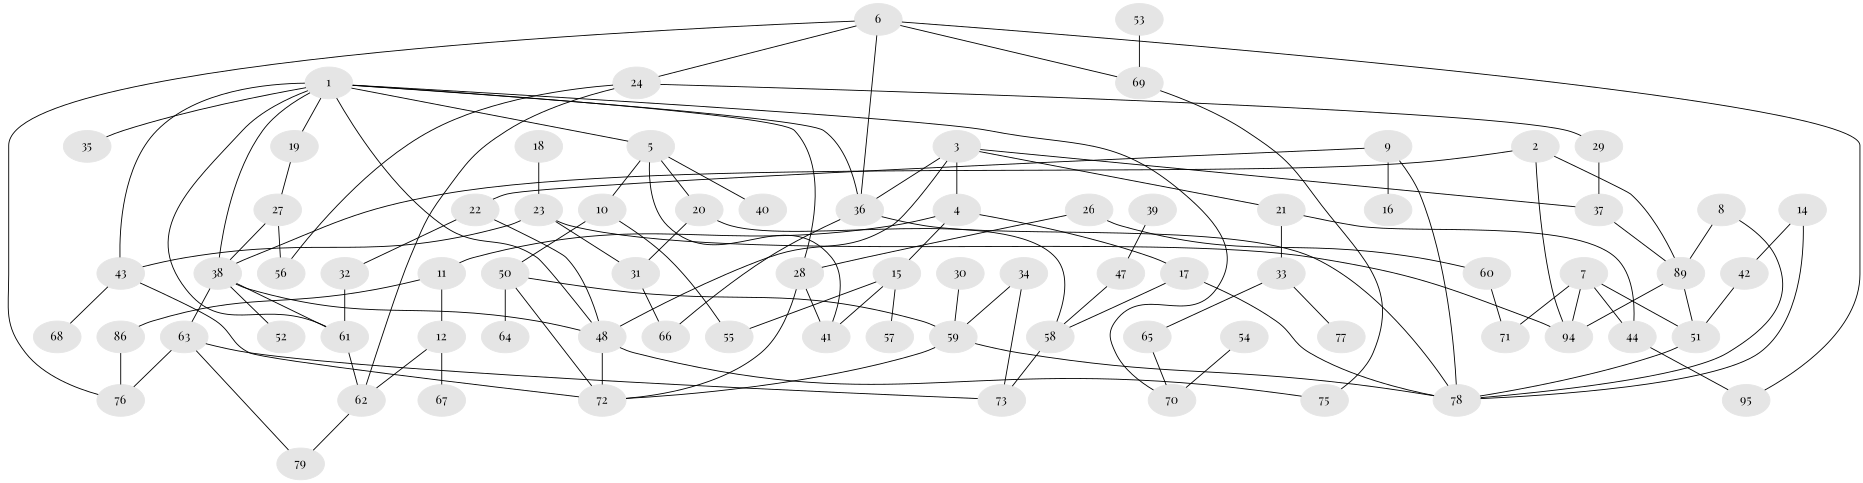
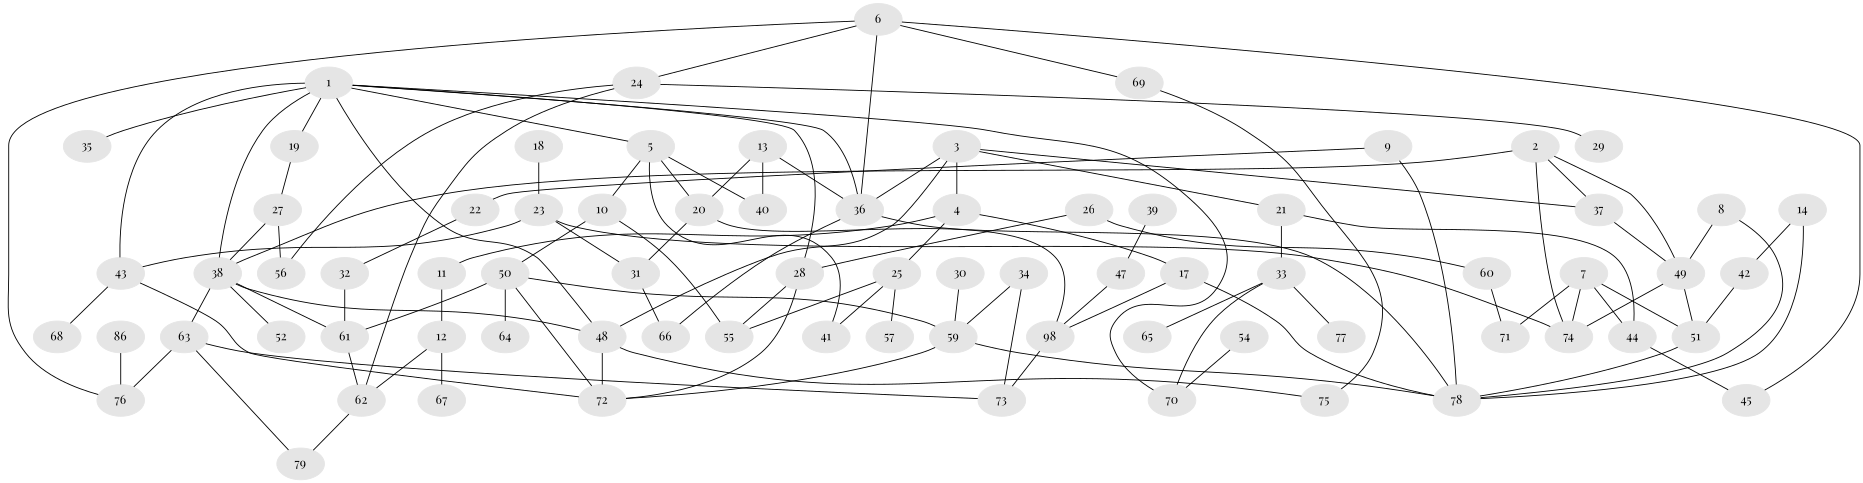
  graph {
    fontname="Playfair Display"
    node [color=gray90 fontname="Playfair Display" style=filled]
    edge [fontname="Playfair Display" weight=1.0]
    1
    5
    19
    28
    35
    36
    38
    43
    48
    61
    70
    10
    40
    41
    20
    27
    72
    78
    66
    52
    63
    68
    75
    62
    2
-   49 [label=89]
-   74 [label=94]
+   49
+   74
    51
    3
    4
    21
    37
    11
    17
-   25 [label=15]
+   25
    44
    33
    12
    n39 [label=86]
-   58
+   58 [label=98]
    55
    57
    50
    18
    23
    6
    24
-   45 [label=95]
+   45
    69
    76
    29
    56
    7
    71
    8
    9
-   16
    22
    32
    59
    64
    67
    79
+   13
    31
    14
    42
    26
    60
    47
    73
    65
    77
    30
    34
    39
-   53
    54
    1 -- 5
    1 -- 19
    1 -- 28
    1 -- 35
    1 -- 36
    1 -- 38
    1 -- 43
    1 -- 48
-   1 -- 61
+   50 -- 61
    1 -- 70
    5 -- 10
    5 -- 40
    5 -- 41
    5 -- 20
    19 -- 27
-   28 -- 41
+   28 -- 55
    28 -- 72
    36 -- 78
    36 -- 66 [weight=2.0]
    38 -- 48
    38 -- 61
    38 -- 52
    38 -- 63
    43 -- 72
    43 -- 68
    48 -- 72
    48 -- 75
    61 -- 62
    10 -- 55
    10 -- 50
    20 -- 58
    20 -- 31
    27 -- 38
    27 -- 56
    63 -- 76
    63 -- 79
    63 -- 73
    62 -- 79
    2 -- 38
    2 -- 49
    2 -- 74
    49 -- 74
    49 -- 51
    51 -- 78
    3 -- 36
    3 -- 48
    3 -- 4
    3 -- 21
    3 -- 37
    4 -- 11
    4 -- 17
    4 -- 25
    21 -- 44
    21 -- 33
    37 -- 49 [weight=2.0]
    11 -- 12
-   11 -- n39
    17 -- 78
    17 -- 58
    25 -- 41
    25 -- 55
    25 -- 57
    44 -- 45
    33 -- 65
    33 -- 77
    12 -- 62
    12 -- 67
    n39 -- 76
    58 -- 73
    50 -- 72
    50 -- 59
    50 -- 64
    18 -- 23
    23 -- 43
    23 -- 74
    23 -- 31
    6 -- 36
    6 -- 24
    6 -- 45
    6 -- 69
    6 -- 76
    24 -- 62
    24 -- 29
    24 -- 56
    69 -- 75
-   29 -- 37
+   2 -- 37
    7 -- 74
    7 -- 51
    7 -- 44
    7 -- 71
    8 -- 78
    8 -- 49
    9 -- 78
-   9 -- 16
    9 -- 22
-   22 -- 48
    22 -- 32
    32 -- 61
    59 -- 72
    59 -- 78
+   13 -- 36
+   13 -- 40
+   13 -- 20
    31 -- 66
    14 -- 78
    14 -- 42
    42 -- 51
    26 -- 28
    26 -- 60 [weight=2.0]
    60 -- 71
    47 -- 58
-   65 -- 70
+   33 -- 70
    30 -- 59
    34 -- 59
    34 -- 73
    39 -- 47
-   53 -- 69
    54 -- 70
  }
